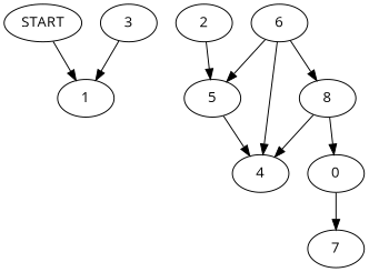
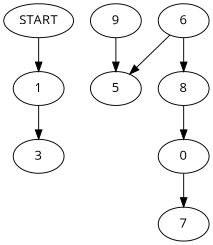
  digraph {
    fontname="Open Sans"
    node [fontname="Open Sans"]
    edge [fontname="Open Sans"]
    n1 [label=START]
    1
    3
-   2
+   2 [label=9]
    5
-   4
    6
    8
    n9 [label=0]
    7
    n1 -> 1
-   3 -> 1
+   1 -> 3
    2 -> 5
-   5 -> 4
    6 -> 5
-   6 -> 4
    6 -> 8
-   8 -> 4
    8 -> n9
    n9 -> 7
  }
